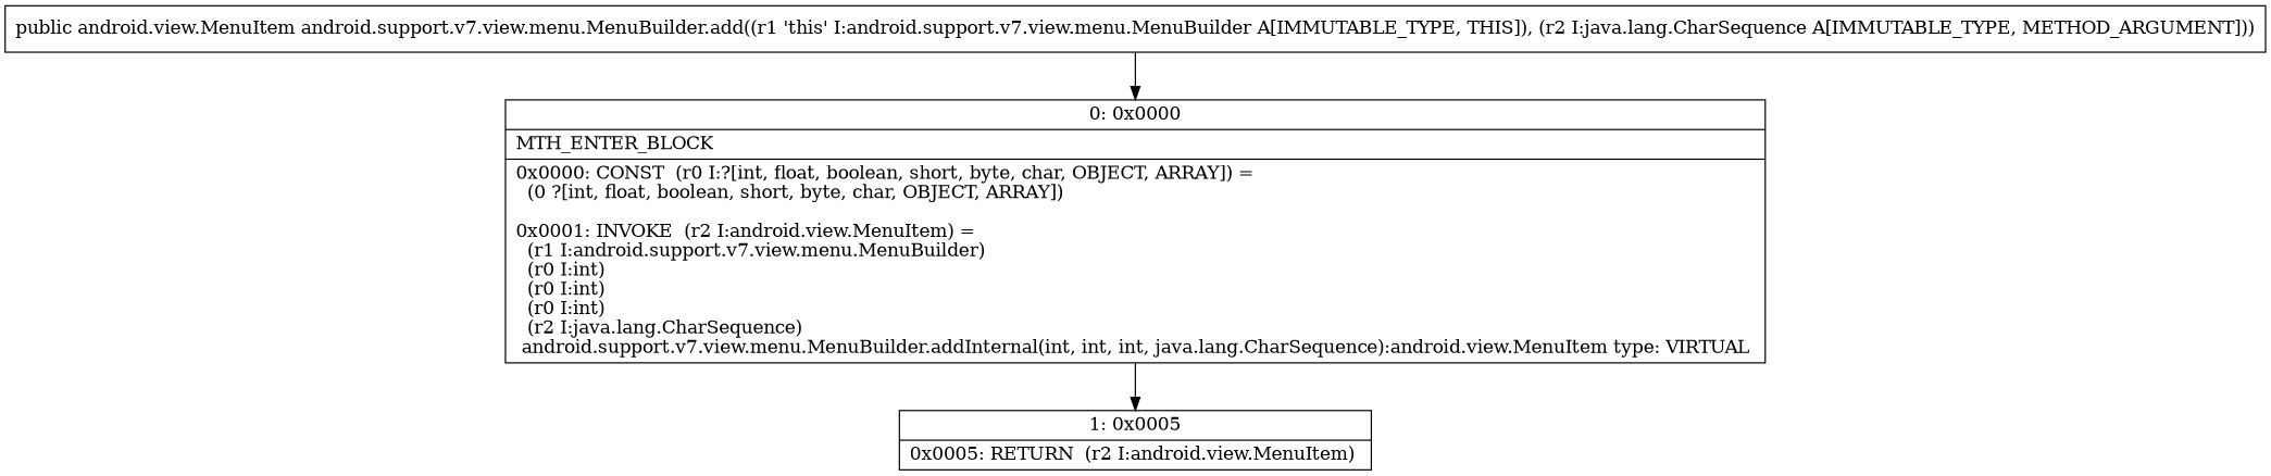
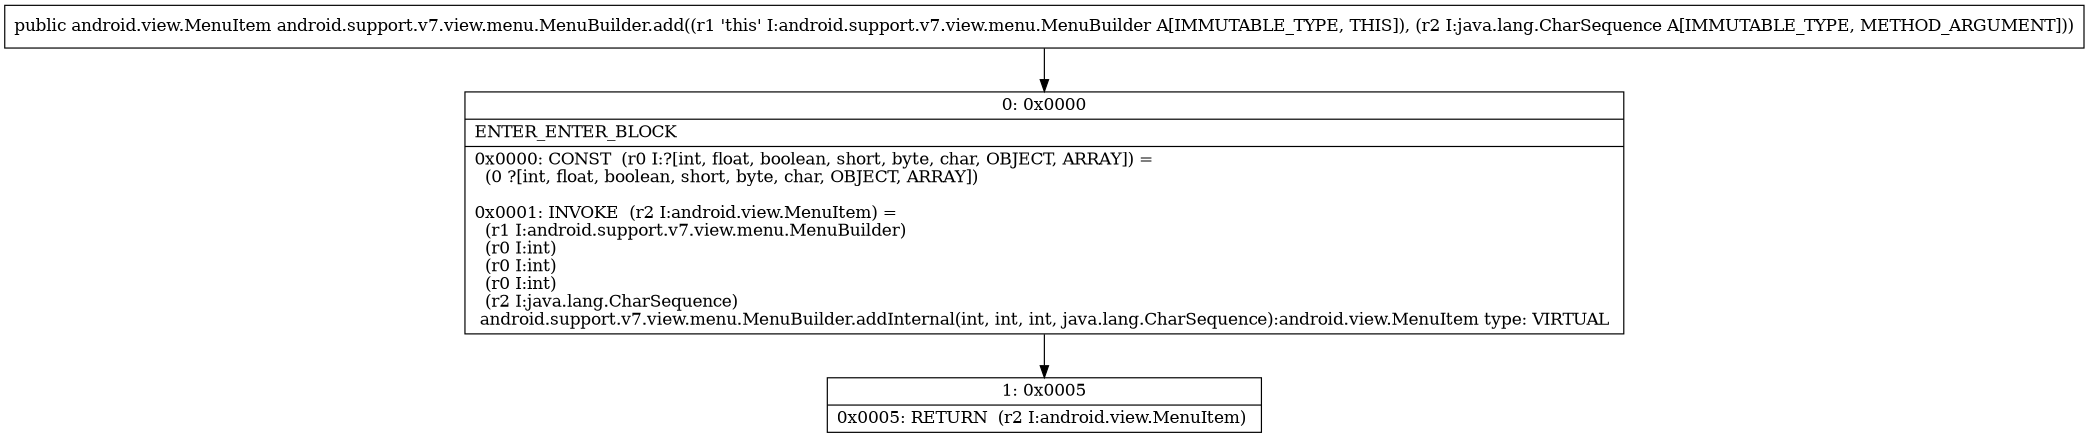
  digraph {
    fontname="DejaVu Serif"
    node [shape=record fontname="DejaVu Serif"]
    edge [fontname="DejaVu Serif"]
-   n1 [label="{0\:\ 0x0000|MTH_ENTER_BLOCK\l|0x0000: CONST  (r0 I:?[int, float, boolean, short, byte, char, OBJECT, ARRAY]) = \l  (0 ?[int, float, boolean, short, byte, char, OBJECT, ARRAY])\l \l0x0001: INVOKE  (r2 I:android.view.MenuItem) = \l  (r1 I:android.support.v7.view.menu.MenuBuilder)\l  (r0 I:int)\l  (r0 I:int)\l  (r0 I:int)\l  (r2 I:java.lang.CharSequence)\l android.support.v7.view.menu.MenuBuilder.addInternal(int, int, int, java.lang.CharSequence):android.view.MenuItem type: VIRTUAL \l}"]
+   n1 [label="{0\:\ 0x0000|ENTER_ENTER_BLOCK\l|0x0000: CONST  (r0 I:?[int, float, boolean, short, byte, char, OBJECT, ARRAY]) = \l  (0 ?[int, float, boolean, short, byte, char, OBJECT, ARRAY])\l \l0x0001: INVOKE  (r2 I:android.view.MenuItem) = \l  (r1 I:android.support.v7.view.menu.MenuBuilder)\l  (r0 I:int)\l  (r0 I:int)\l  (r0 I:int)\l  (r2 I:java.lang.CharSequence)\l android.support.v7.view.menu.MenuBuilder.addInternal(int, int, int, java.lang.CharSequence):android.view.MenuItem type: VIRTUAL \l}"]
    n2 [label="{1\:\ 0x0005|0x0005: RETURN  (r2 I:android.view.MenuItem) \l}"]
    n3 [label="{public android.view.MenuItem android.support.v7.view.menu.MenuBuilder.add((r1 'this' I:android.support.v7.view.menu.MenuBuilder A[IMMUTABLE_TYPE, THIS]), (r2 I:java.lang.CharSequence A[IMMUTABLE_TYPE, METHOD_ARGUMENT])) }"]
    n1 -> n2
    n3 -> n1
  }
